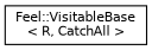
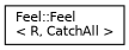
  digraph {
    rankdir=LR
-   n1 [color=black fillcolor=white fontname=Helvetica fontsize=10 height=0.2 label="Feel::VisitableBase\l\< R, CatchAll \>" shape=record style=filled width=0.4]
+   n1 [color=black fillcolor=white fontname=Helvetica fontsize=10 height=0.2 label="Feel::Feel\l\< R, CatchAll \>" shape=record style=filled width=0.4]
  }
